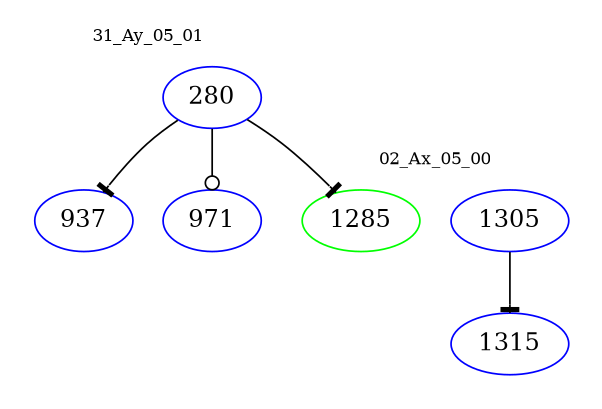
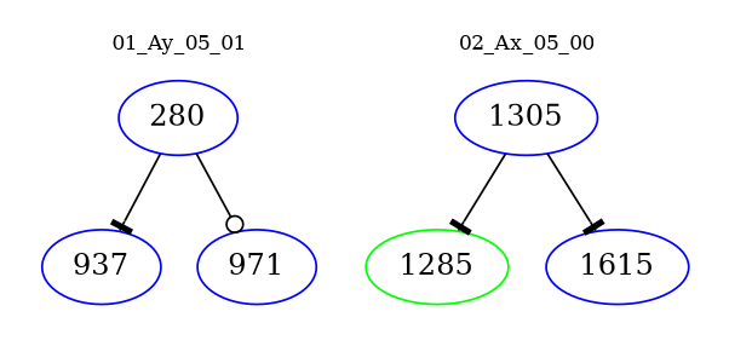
  digraph {
    node [color=blue]
    edge [arrowhead=tee color=black]
    n1 [label=280]
    n2 [label=937]
    n3 [label=971]
    n4 [label=1305]
    n5 [color=green label=1285]
-   n6 [label=1315]
+   n6 [label=1615]
    subgraph cluster_1 {
      color=white
      fontsize=10
-     label="31_Ay_05_01"
+     label="01_Ay_05_01"
      n1
      n2
      n3
    }
    subgraph cluster_2 {
      color=white
      fontsize=10
      label="02_Ax_05_00"
      n4
      n5
      n6
    }
    n1 -> n2
    n1 -> n3 [arrowhead=odot]
-   n1 -> n5
+   n4 -> n5
    n4 -> n6
  }
